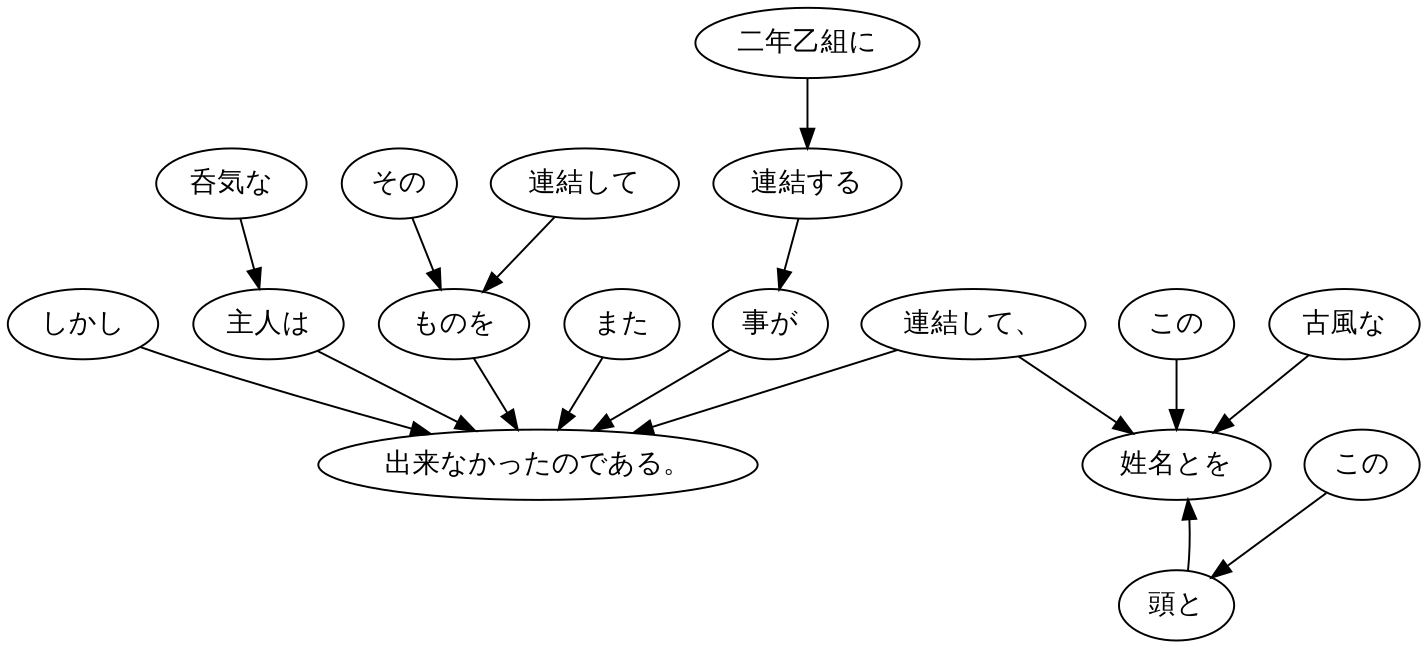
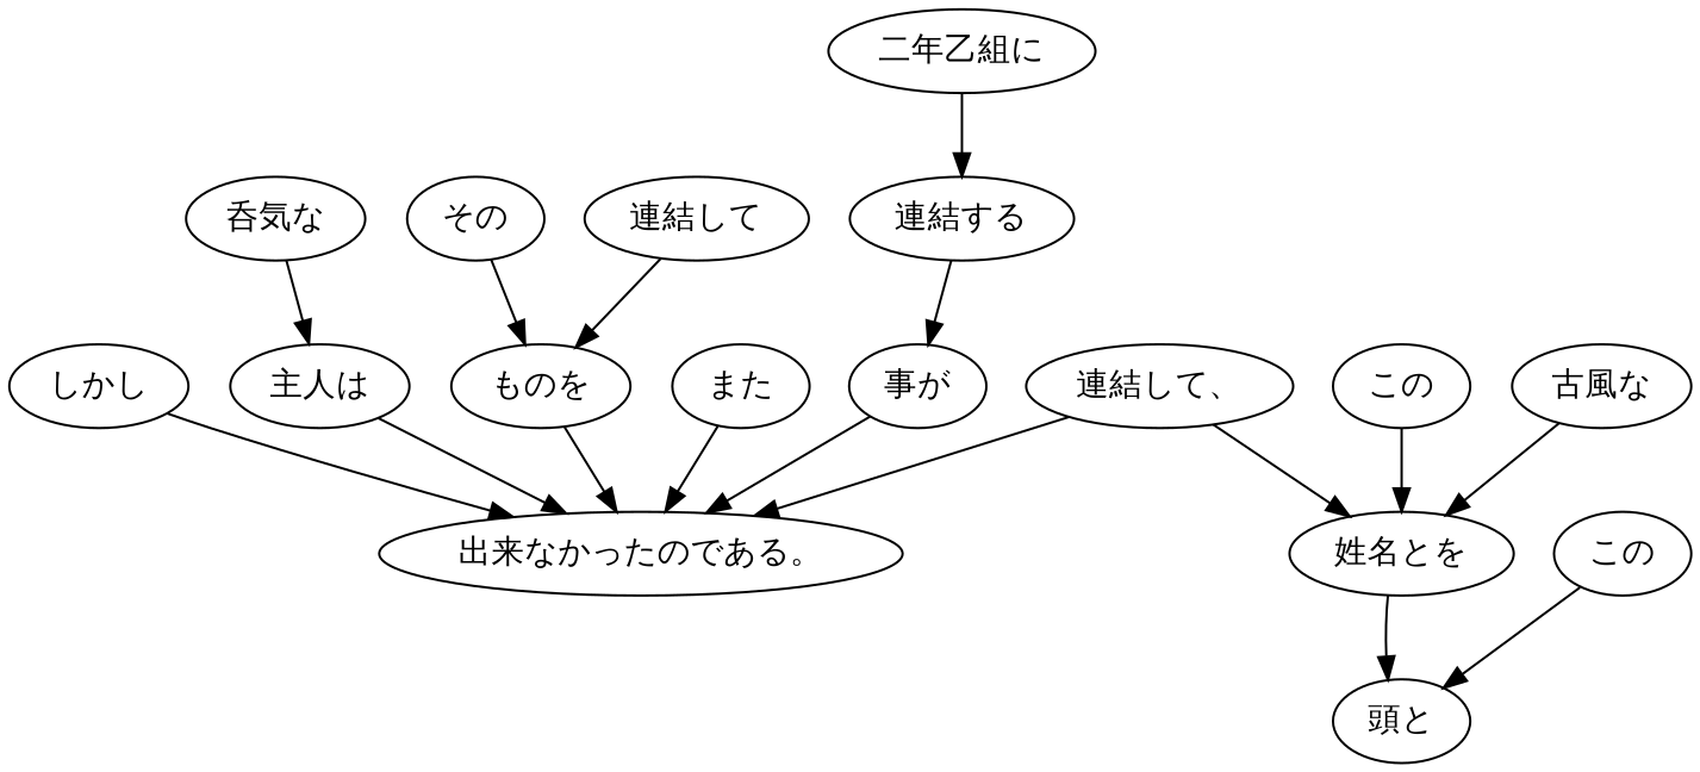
  digraph {
    fontname=Lato
    node [fontname=Lato]
    edge [fontname=Lato]
    n1 [label="しかし"]
    n2 [label="出来なかったのである。"]
    n3 [label="呑気な"]
    n4 [label="主人は"]
    n5 [label="この"]
    n6 [label="頭と"]
    n7 [label="姓名とを"]
    n8 [label="この"]
    n9 [label="古風な"]
    n10 [label="連結して、"]
    n11 [label="その"]
    n12 [label="ものを"]
    n13 [label="連結して"]
    n14 [label="また"]
    n15 [label="二年乙組に"]
    n16 [label="連結する"]
    n17 [label="事が"]
    n1 -> n2
    n3 -> n4
    n4 -> n2
    n5 -> n6
-   n6 -> n7
+   n7 -> n6
    n8 -> n7
    n9 -> n7
    n10 -> n2
    n10 -> n7
    n11 -> n12
    n12 -> n2
    n13 -> n12
    n14 -> n2
    n15 -> n16
    n16 -> n17
    n17 -> n2
  }
